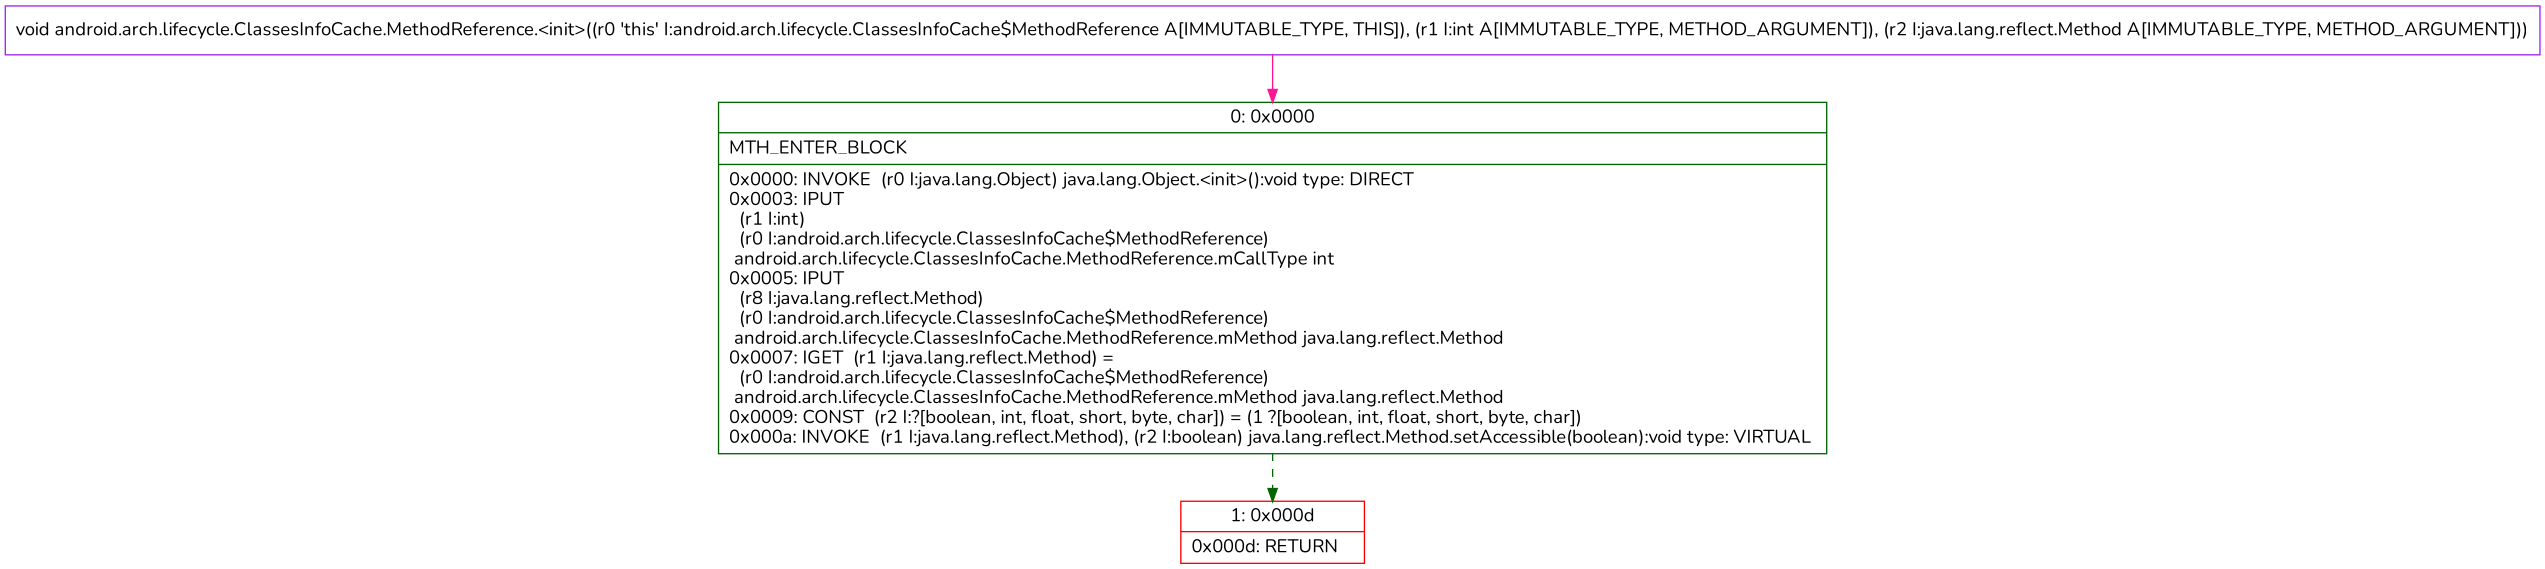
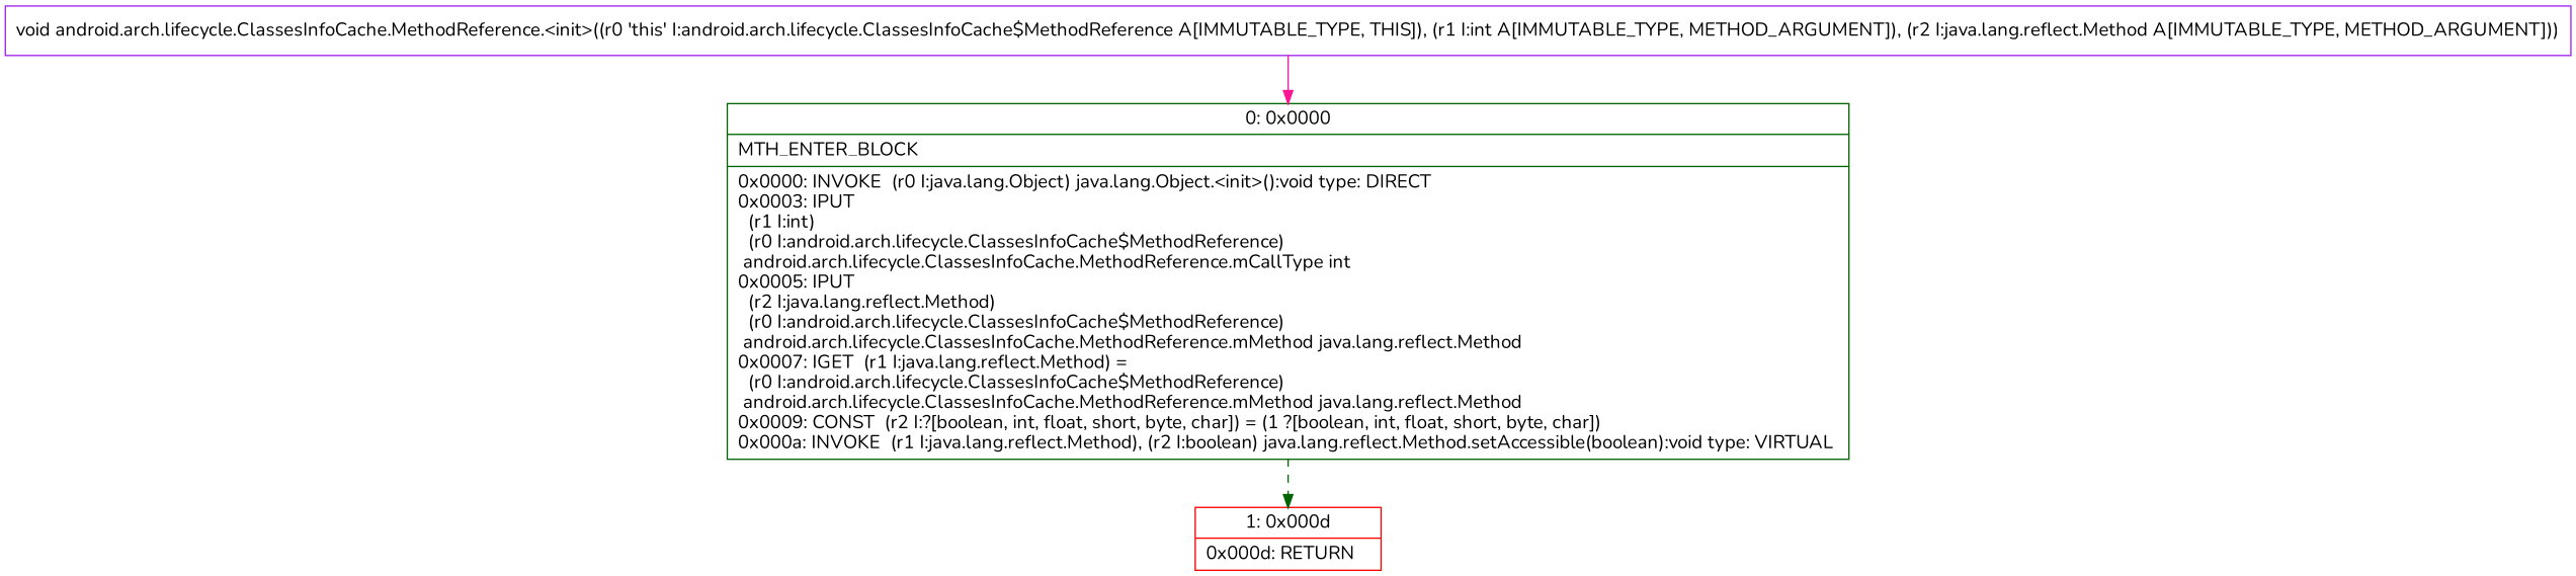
  digraph {
    fontname=Nunito
    node [shape=record fontname=Nunito]
    edge [fontname=Nunito]
-   n1 [label="{0\:\ 0x0000|MTH_ENTER_BLOCK\l|0x0000: INVOKE  (r0 I:java.lang.Object) java.lang.Object.\<init\>():void type: DIRECT \l0x0003: IPUT  \l  (r1 I:int)\l  (r0 I:android.arch.lifecycle.ClassesInfoCache$MethodReference)\l android.arch.lifecycle.ClassesInfoCache.MethodReference.mCallType int \l0x0005: IPUT  \l  (r8 I:java.lang.reflect.Method)\l  (r0 I:android.arch.lifecycle.ClassesInfoCache$MethodReference)\l android.arch.lifecycle.ClassesInfoCache.MethodReference.mMethod java.lang.reflect.Method \l0x0007: IGET  (r1 I:java.lang.reflect.Method) = \l  (r0 I:android.arch.lifecycle.ClassesInfoCache$MethodReference)\l android.arch.lifecycle.ClassesInfoCache.MethodReference.mMethod java.lang.reflect.Method \l0x0009: CONST  (r2 I:?[boolean, int, float, short, byte, char]) = (1 ?[boolean, int, float, short, byte, char]) \l0x000a: INVOKE  (r1 I:java.lang.reflect.Method), (r2 I:boolean) java.lang.reflect.Method.setAccessible(boolean):void type: VIRTUAL \l}" color=darkgreen]
+   n1 [label="{0\:\ 0x0000|MTH_ENTER_BLOCK\l|0x0000: INVOKE  (r0 I:java.lang.Object) java.lang.Object.\<init\>():void type: DIRECT \l0x0003: IPUT  \l  (r1 I:int)\l  (r0 I:android.arch.lifecycle.ClassesInfoCache$MethodReference)\l android.arch.lifecycle.ClassesInfoCache.MethodReference.mCallType int \l0x0005: IPUT  \l  (r2 I:java.lang.reflect.Method)\l  (r0 I:android.arch.lifecycle.ClassesInfoCache$MethodReference)\l android.arch.lifecycle.ClassesInfoCache.MethodReference.mMethod java.lang.reflect.Method \l0x0007: IGET  (r1 I:java.lang.reflect.Method) = \l  (r0 I:android.arch.lifecycle.ClassesInfoCache$MethodReference)\l android.arch.lifecycle.ClassesInfoCache.MethodReference.mMethod java.lang.reflect.Method \l0x0009: CONST  (r2 I:?[boolean, int, float, short, byte, char]) = (1 ?[boolean, int, float, short, byte, char]) \l0x000a: INVOKE  (r1 I:java.lang.reflect.Method), (r2 I:boolean) java.lang.reflect.Method.setAccessible(boolean):void type: VIRTUAL \l}" color=darkgreen]
    n2 [label="{1\:\ 0x000d|0x000d: RETURN   \l}" color=red]
    n3 [label="{void android.arch.lifecycle.ClassesInfoCache.MethodReference.\<init\>((r0 'this' I:android.arch.lifecycle.ClassesInfoCache$MethodReference A[IMMUTABLE_TYPE, THIS]), (r1 I:int A[IMMUTABLE_TYPE, METHOD_ARGUMENT]), (r2 I:java.lang.reflect.Method A[IMMUTABLE_TYPE, METHOD_ARGUMENT])) }" color=purple]
    n1 -> n2 [color=darkgreen style=dashed]
    n3 -> n1 [color=deeppink style=solid]
  }
